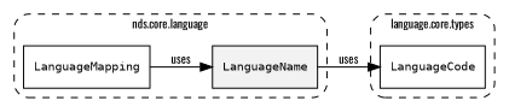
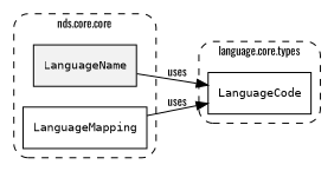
  digraph {
    fontname=Oswald
    fontsize=10
    rankdir=LR
    node [fontname=Oswald fontsize=10 shape=box]
    edge [fontname=Oswald fontsize=10]
    n1 [fillcolor="#0000000D" label=<<font face="monospace"><table align="center" border="0" cellspacing="0" cellpadding="0"><tr><td href="../../../content/packages/nds.core.language.html#Structure-LanguageName" title="Structure defined in nds.core.language">LanguageName</td></tr></table></font>> style=filled]
    n2 [label=<<font face="monospace"><table align="center" border="0" cellspacing="0" cellpadding="0"><tr><td href="../../../content/packages/nds.core.language.html#Structure-LanguageMapping" title="Structure defined in nds.core.language">LanguageMapping</td></tr></table></font>>]
    n3 [label=<<font face="monospace"><table align="center" border="0" cellspacing="0" cellpadding="0"><tr><td href="../../../content/packages/nds.core.types.html#Subtype-LanguageCode" title="Subtype defined in nds.core.types">LanguageCode</td></tr></table></font>>]
    subgraph cluster_1 {
-     label="nds.core.language"
+     label="nds.core.core"
      style="dashed, rounded"
      n1
      n2
    }
    subgraph cluster_2 {
      label="language.core.types"
      style="dashed, rounded"
      n3
    }
    n1 -> n3 [label=uses]
-   n2 -> n1 [label=uses]
+   n2 -> n3 [label=uses]
  }
